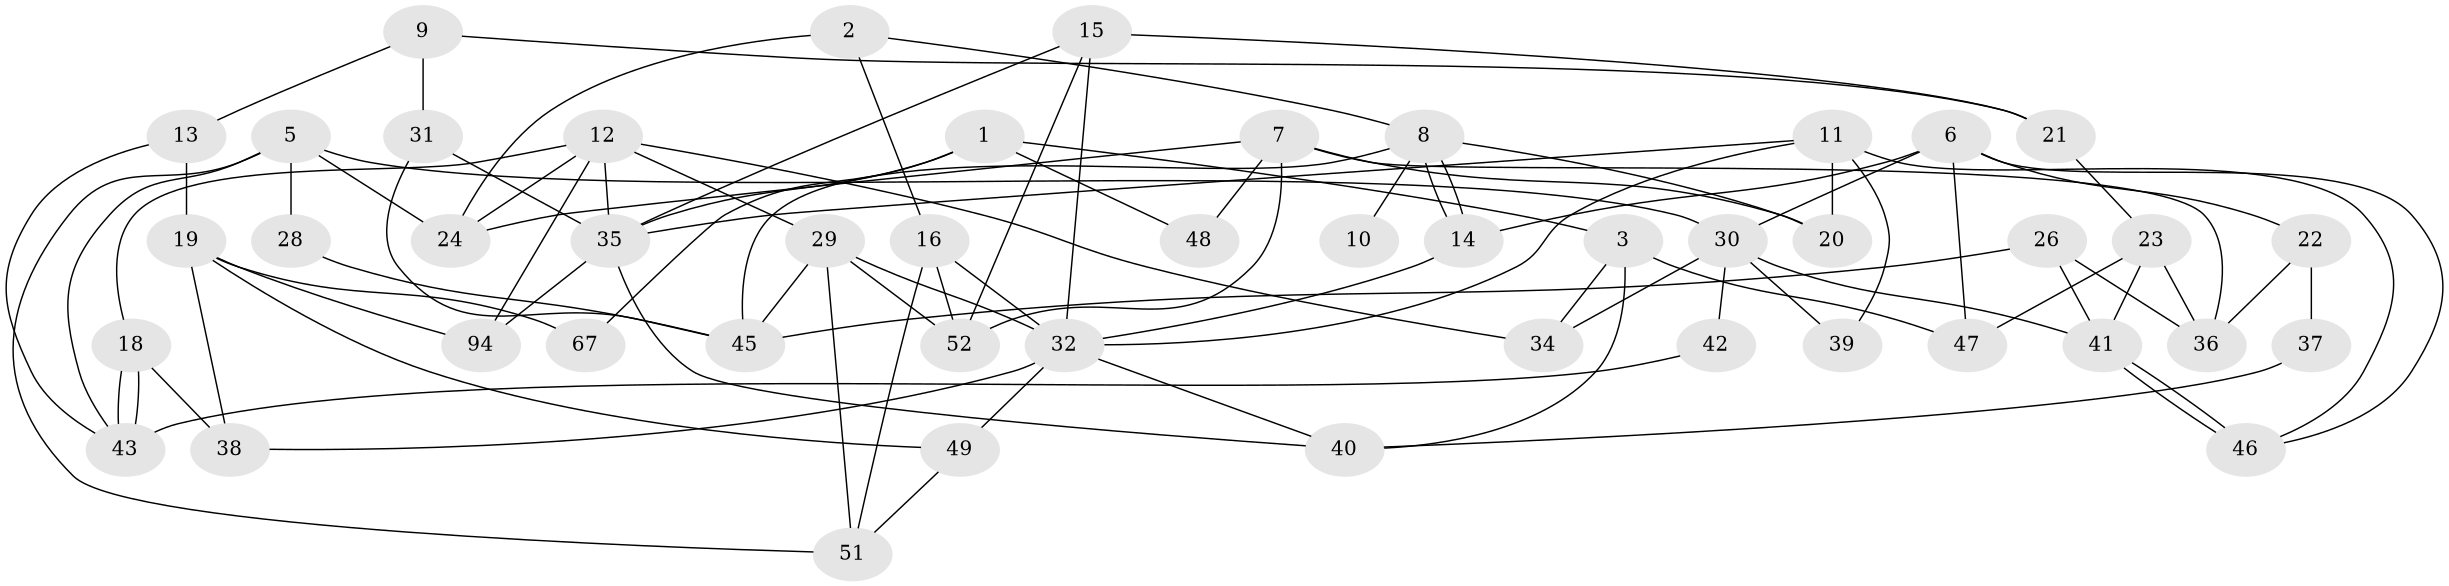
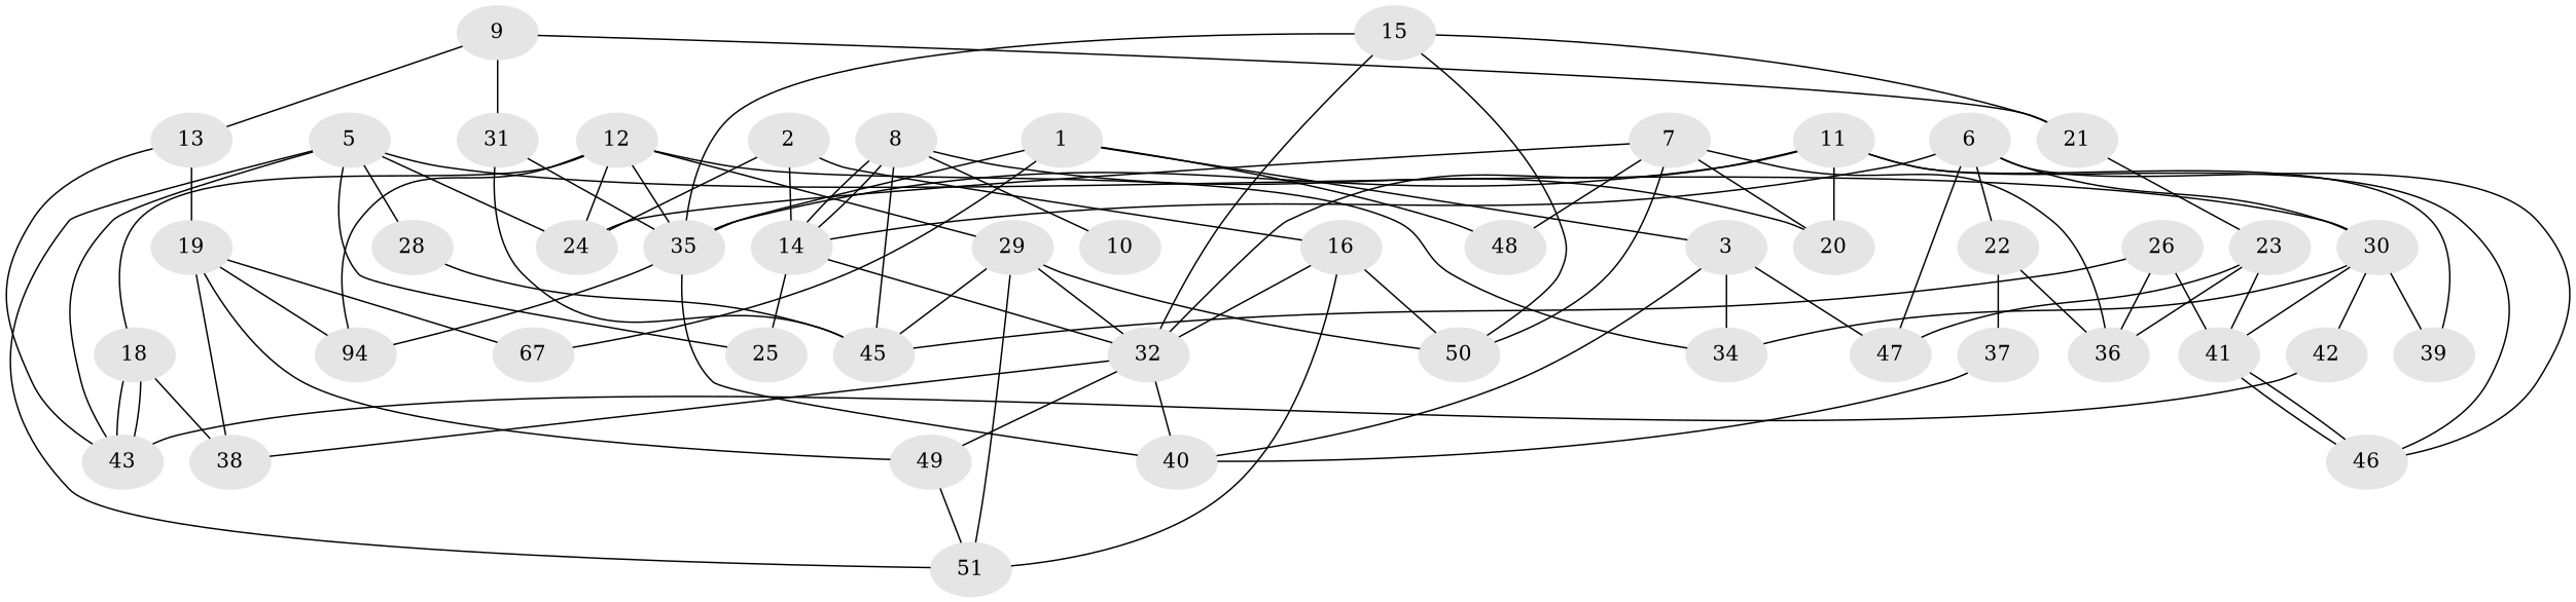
  graph {
    node [color=gray90 style=filled]
    1
    3
    n3 [label=67]
    35
    48
    34
    40
    47
    n9 [label=94]
    2
    8
    16
    24
    10
    14
    20
    45
    51
-   50 [label=52]
+   50
    32
    12
    18
    29
    28
    5
+   25
    30
    43
    39
    41
    42
    6
    22
    46
    36
    37
    7
    9
    13
    21
    31
    19
    23
    11
    38
    49
    15
    26
    1 -- 3
    1 -- n3
    1 -- 35
    1 -- 48
    3 -- 34
    3 -- 40
    3 -- 47
    35 -- 40
    35 -- n9
-   2 -- 8
+   2 -- 14
    2 -- 16
    2 -- 24
    8 -- 10
    8 -- 14
    8 -- 14
    8 -- 20
    8 -- 45
    16 -- 51
    16 -- 50
    16 -- 32
    14 -- 32
+   14 -- 25
    32 -- 40
    32 -- 38
    32 -- 49
    12 -- 35
    12 -- 34
    12 -- n9
    12 -- 24
    12 -- 18
    12 -- 29
    18 -- 43
    18 -- 43
    18 -- 38
    29 -- 45
    29 -- 51
    29 -- 50
    29 -- 32
    28 -- 45
    5 -- 24
    5 -- 51
    5 -- 28
+   5 -- 25
    5 -- 30
    5 -- 43
    30 -- 34
    30 -- 39
    30 -- 41
    30 -- 42
    41 -- 46
    41 -- 46
    42 -- 43
    6 -- 47
    6 -- 14
    6 -- 30
    6 -- 22
    6 -- 46
    22 -- 36
    22 -- 37
    37 -- 40
    7 -- 48
    7 -- 24
    7 -- 20
    7 -- 50
    7 -- 36
    9 -- 13
    9 -- 21
    9 -- 31
    13 -- 43
    13 -- 19
    21 -- 23
    31 -- 35
    31 -- 45
    19 -- n3
    19 -- n9
    19 -- 38
    19 -- 49
    23 -- 47
    23 -- 41
    23 -- 36
    11 -- 35
    11 -- 20
    11 -- 32
    11 -- 39
    11 -- 46
    49 -- 51
    15 -- 35
    15 -- 50
    15 -- 32
    15 -- 21
    26 -- 45
    26 -- 41
    26 -- 36
  }
